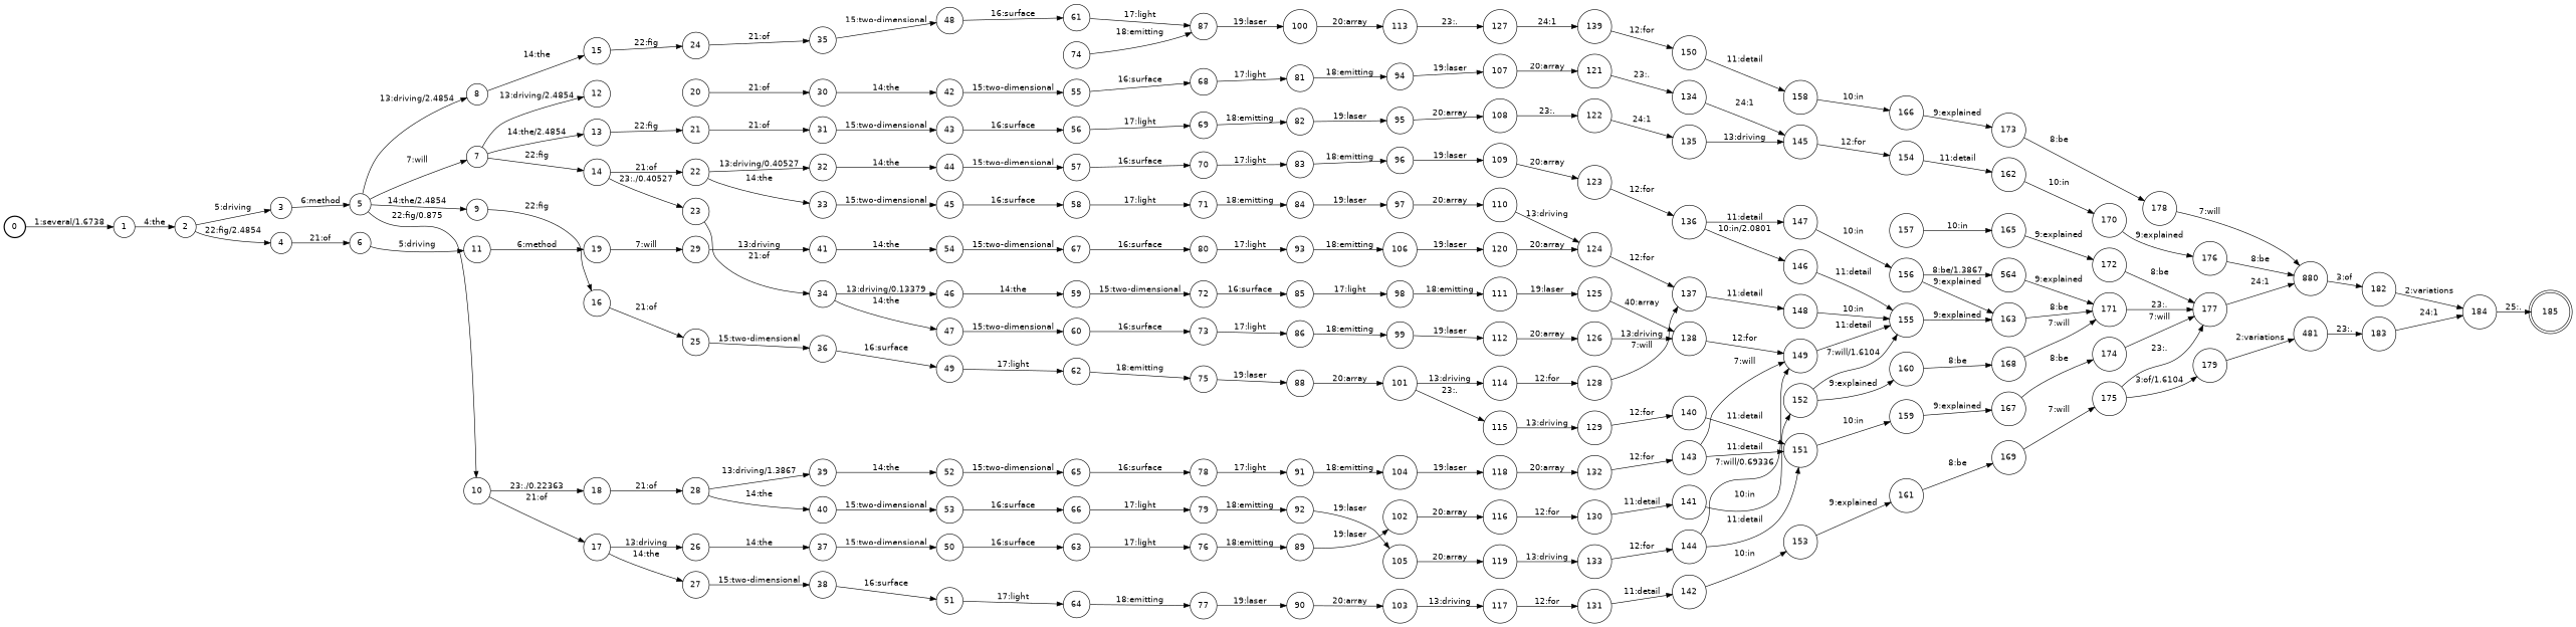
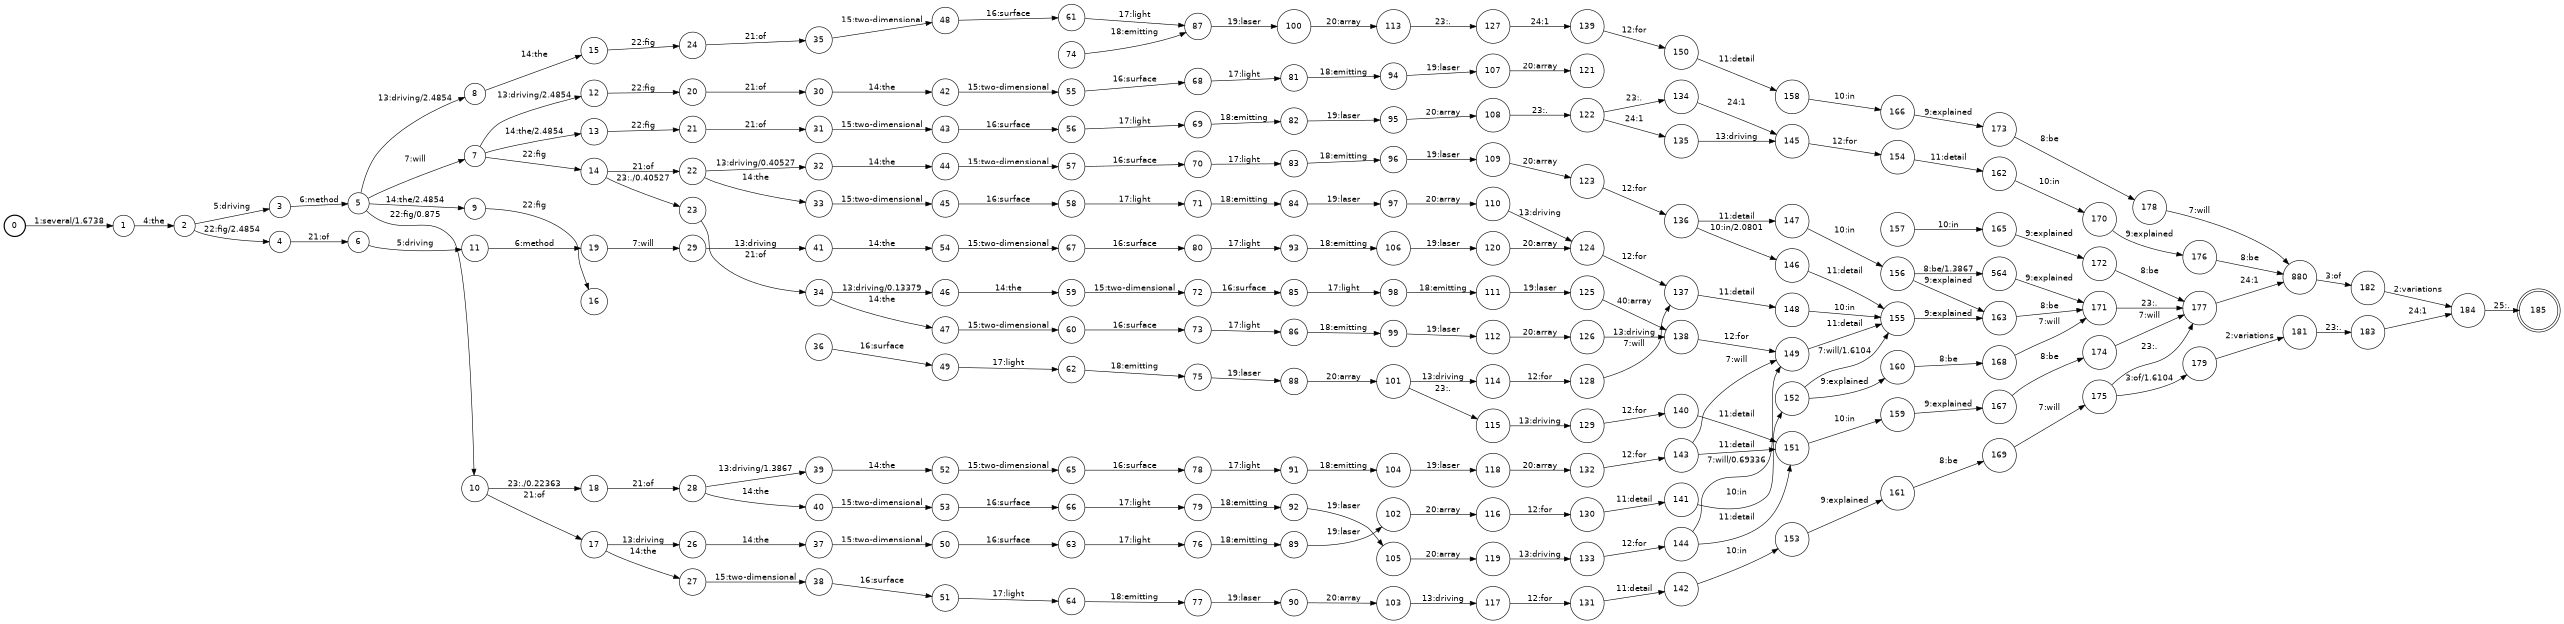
  digraph {
    fontname="DejaVu Sans"
    nodesep=0.25
    rankdir=LR
    ranksep=0.4
    node [fontname="DejaVu Sans" fontsize=14 shape=circle style=solid]
    edge [fontname="DejaVu Sans" fontsize=14]
    n1 [label=0 style=bold]
    n2 [label=1]
    n3 [label=2]
    n4 [label=3]
    n5 [label=4]
    n6 [label=5]
    n7 [label=6]
    n8 [label=9]
    n9 [label=8]
    n10 [label=7]
    n11 [label=10]
    n12 [label=11]
    n13 [label=16]
    n14 [label=15]
    n15 [label=13]
    n16 [label=12]
    n17 [label=14]
    n18 [label=17]
    n19 [label=18]
    n20 [label=19]
-   n21 [label=25]
    n22 [label=24]
    n23 [label=21]
    n24 [label=20]
    n25 [label=22]
    n26 [label=23]
    n27 [label=27]
    n28 [label=26]
    n29 [label=28]
    n30 [label=29]
    n31 [label=31]
    n32 [label=30]
    n33 [label=33]
    n34 [label=32]
    n35 [label=34]
    n36 [label=35]
    n37 [label=36]
    n38 [label=38]
    n39 [label=37]
    n40 [label=40]
    n41 [label=39]
    n42 [label=41]
    n43 [label=42]
    n44 [label=43]
    n45 [label=45]
    n46 [label=44]
    n47 [label=47]
    n48 [label=46]
    n49 [label=48]
    n50 [label=49]
    n51 [label=51]
    n52 [label=50]
    n53 [label=53]
    n54 [label=52]
    n55 [label=54]
    n56 [label=55]
    n57 [label=56]
    n58 [label=58]
    n59 [label=57]
    n60 [label=60]
    n61 [label=59]
    n62 [label=61]
    n63 [label=62]
    n64 [label=63]
    n65 [label=64]
    n66 [label=66]
    n67 [label=65]
    n68 [label=67]
    n69 [label=68]
    n70 [label=69]
    n71 [label=70]
    n72 [label=71]
    n73 [label=73]
    n74 [label=72]
    n75 [label=87]
    n76 [label=75]
    n77 [label=76]
    n78 [label=77]
    n79 [label=78]
    n80 [label=79]
    n81 [label=80]
    n82 [label=81]
    n83 [label=82]
    n84 [label=83]
    n85 [label=84]
    n86 [label=85]
    n87 [label=86]
    n88 [label=74]
    n89 [label=88]
    n90 [label=89]
    n91 [label=90]
    n92 [label=91]
    n93 [label=92]
    n94 [label=93]
    n95 [label=94]
    n96 [label=95]
    n97 [label=96]
    n98 [label=97]
    n99 [label=98]
    n100 [label=99]
    n101 [label=100]
    n102 [label=101]
    n103 [label=102]
    n104 [label=103]
    n105 [label=104]
    n106 [label=105]
    n107 [label=106]
    n108 [label=107]
    n109 [label=108]
    n110 [label=109]
    n111 [label=110]
    n112 [label=111]
    n113 [label=112]
    n114 [label=113]
    n115 [label=114]
    n116 [label=115]
    n117 [label=116]
    n118 [label=117]
    n119 [label=118]
    n120 [label=119]
    n121 [label=120]
    n122 [label=121]
    n123 [label=122]
    n124 [label=123]
    n125 [label=124]
    n126 [label=125]
    n127 [label=126]
    n128 [label=127]
    n129 [label=128]
    n130 [label=129]
    n131 [label=130]
    n132 [label=131]
    n133 [label=132]
    n134 [label=133]
    n135 [label=134]
    n136 [label=135]
    n137 [label=136]
    n138 [label=137]
    n139 [label=138]
    n140 [label=139]
    n141 [label=140]
    n142 [label=141]
    n143 [label=142]
    n144 [label=143]
    n145 [label=144]
    n146 [label=145]
    n147 [label=146]
    n148 [label=147]
    n149 [label=148]
    n150 [label=149]
    n151 [label=150]
    n152 [label=151]
    n153 [label=152]
    n154 [label=153]
    n155 [label=154]
    n156 [label=155]
    n157 [label=156]
    n158 [label=158]
    n159 [label=159]
    n160 [label=160]
    n161 [label=161]
    n162 [label=162]
    n163 [label=163]
    n164 [label=564]
    n165 [label=157]
    n166 [label=165]
    n167 [label=166]
    n168 [label=167]
    n169 [label=168]
    n170 [label=169]
    n171 [label=170]
    n172 [label=171]
    n173 [label=172]
    n174 [label=173]
    n175 [label=174]
    n176 [label=175]
    n177 [label=176]
    n178 [label=177]
    n179 [label=178]
    n180 [label=179]
    n181 [label=880]
-   n182 [label=481]
+   n182 [label=181]
    n183 [label=182]
    n184 [label=183]
    n185 [label=184]
    n186 [label=185 shape=doublecircle]
    n1 -> n2 [label="1:several/1.6738"]
    n2 -> n3 [label="4:the"]
    n3 -> n4 [label="5:driving"]
    n3 -> n5 [label="22:fig/2.4854"]
    n4 -> n6 [label="6:method"]
    n5 -> n7 [label="21:of"]
    n6 -> n8 [label="14:the/2.4854"]
    n6 -> n9 [label="13:driving/2.4854"]
    n6 -> n10 [label="7:will"]
    n6 -> n11 [label="22:fig/0.875"]
    n7 -> n12 [label="5:driving"]
    n8 -> n13 [label="22:fig"]
    n9 -> n14 [label="14:the"]
    n10 -> n15 [label="14:the/2.4854"]
    n10 -> n16 [label="13:driving/2.4854"]
    n10 -> n17 [label="22:fig"]
    n11 -> n18 [label="21:of"]
    n11 -> n19 [label="23:./0.22363"]
    n12 -> n20 [label="6:method"]
-   n13 -> n21 [label="21:of"]
    n14 -> n22 [label="22:fig"]
    n15 -> n23 [label="22:fig"]
+   n16 -> n24 [label="22:fig"]
    n17 -> n25 [label="21:of"]
    n17 -> n26 [label="23:./0.40527"]
    n18 -> n27 [label="14:the"]
    n18 -> n28 [label="13:driving"]
    n19 -> n29 [label="21:of"]
    n20 -> n30 [label="7:will"]
-   n21 -> n37 [label="15:two-dimensional"]
    n22 -> n36 [label="21:of"]
    n23 -> n31 [label="21:of"]
    n24 -> n32 [label="21:of"]
    n25 -> n33 [label="14:the"]
    n25 -> n34 [label="13:driving/0.40527"]
    n26 -> n35 [label="21:of"]
    n27 -> n38 [label="15:two-dimensional"]
    n28 -> n39 [label="14:the"]
    n29 -> n40 [label="14:the"]
    n29 -> n41 [label="13:driving/1.3867"]
    n30 -> n42 [label="13:driving"]
    n31 -> n44 [label="15:two-dimensional"]
    n32 -> n43 [label="14:the"]
    n33 -> n45 [label="15:two-dimensional"]
    n34 -> n46 [label="14:the"]
    n35 -> n47 [label="14:the"]
    n35 -> n48 [label="13:driving/0.13379"]
    n36 -> n49 [label="15:two-dimensional"]
    n37 -> n50 [label="16:surface"]
    n38 -> n51 [label="16:surface"]
    n39 -> n52 [label="15:two-dimensional"]
    n40 -> n53 [label="15:two-dimensional"]
    n41 -> n54 [label="14:the"]
    n42 -> n55 [label="14:the"]
    n43 -> n56 [label="15:two-dimensional"]
    n44 -> n57 [label="16:surface"]
    n45 -> n58 [label="16:surface"]
    n46 -> n59 [label="15:two-dimensional"]
    n47 -> n60 [label="15:two-dimensional"]
    n48 -> n61 [label="14:the"]
    n49 -> n62 [label="16:surface"]
    n50 -> n63 [label="17:light"]
    n51 -> n65 [label="17:light"]
    n52 -> n64 [label="16:surface"]
    n53 -> n66 [label="16:surface"]
    n54 -> n67 [label="15:two-dimensional"]
    n55 -> n68 [label="15:two-dimensional"]
    n56 -> n69 [label="16:surface"]
    n57 -> n70 [label="17:light"]
    n58 -> n72 [label="17:light"]
    n59 -> n71 [label="16:surface"]
    n60 -> n73 [label="16:surface"]
    n61 -> n74 [label="15:two-dimensional"]
    n62 -> n75 [label="17:light"]
    n63 -> n76 [label="18:emitting"]
    n64 -> n77 [label="17:light"]
    n65 -> n78 [label="18:emitting"]
    n66 -> n80 [label="17:light"]
    n67 -> n79 [label="16:surface"]
    n68 -> n81 [label="16:surface"]
    n69 -> n82 [label="17:light"]
    n70 -> n83 [label="18:emitting"]
    n71 -> n84 [label="17:light"]
    n72 -> n85 [label="18:emitting"]
    n73 -> n87 [label="17:light"]
    n74 -> n86 [label="16:surface"]
    n75 -> n101 [label="19:laser"]
    n76 -> n89 [label="19:laser"]
    n77 -> n90 [label="18:emitting"]
    n78 -> n91 [label="19:laser"]
    n79 -> n92 [label="17:light"]
    n80 -> n93 [label="18:emitting"]
    n81 -> n94 [label="17:light"]
    n82 -> n95 [label="18:emitting"]
    n83 -> n96 [label="19:laser"]
    n84 -> n97 [label="18:emitting"]
    n85 -> n98 [label="19:laser"]
    n86 -> n99 [label="17:light"]
    n87 -> n100 [label="18:emitting"]
    n88 -> n75 [label="18:emitting"]
    n89 -> n102 [label="20:array"]
    n90 -> n103 [label="19:laser"]
    n91 -> n104 [label="20:array"]
    n92 -> n105 [label="18:emitting"]
    n93 -> n106 [label="19:laser"]
    n94 -> n107 [label="18:emitting"]
    n95 -> n108 [label="19:laser"]
    n96 -> n109 [label="20:array"]
    n97 -> n110 [label="19:laser"]
    n98 -> n111 [label="20:array"]
    n99 -> n112 [label="18:emitting"]
    n100 -> n113 [label="19:laser"]
    n101 -> n114 [label="20:array"]
    n102 -> n115 [label="13:driving"]
    n102 -> n116 [label="23:."]
    n103 -> n117 [label="20:array"]
    n104 -> n118 [label="13:driving"]
    n105 -> n119 [label="19:laser"]
    n106 -> n120 [label="20:array"]
    n107 -> n121 [label="19:laser"]
    n108 -> n122 [label="20:array"]
    n109 -> n123 [label="23:."]
    n110 -> n124 [label="20:array"]
    n111 -> n125 [label="13:driving"]
    n112 -> n126 [label="19:laser"]
    n113 -> n127 [label="20:array"]
    n114 -> n128 [label="23:."]
    n115 -> n129 [label="12:for"]
    n116 -> n130 [label="13:driving"]
    n117 -> n131 [label="12:for"]
    n118 -> n132 [label="12:for"]
    n119 -> n133 [label="20:array"]
    n120 -> n134 [label="13:driving"]
    n121 -> n125 [label="20:array"]
-   n122 -> n135 [label="23:."]
+   n123 -> n135 [label="23:."]
    n123 -> n136 [label="24:1"]
    n124 -> n137 [label="12:for"]
    n125 -> n138 [label="12:for"]
    n126 -> n139 [label="40:array"]
    n127 -> n139 [label="13:driving"]
    n128 -> n140 [label="24:1"]
    n129 -> n138 [label="7:will"]
    n130 -> n141 [label="12:for"]
    n131 -> n142 [label="11:detail"]
    n132 -> n143 [label="11:detail"]
    n133 -> n144 [label="12:for"]
    n134 -> n145 [label="12:for"]
    n135 -> n146 [label="24:1"]
    n136 -> n146 [label="13:driving"]
    n137 -> n147 [label="10:in/2.0801"]
    n137 -> n148 [label="11:detail"]
    n138 -> n149 [label="11:detail"]
    n139 -> n150 [label="12:for"]
    n140 -> n151 [label="12:for"]
    n141 -> n152 [label="11:detail"]
    n142 -> n153 [label="10:in"]
    n143 -> n154 [label="10:in"]
    n144 -> n150 [label="7:will"]
    n144 -> n152 [label="11:detail"]
    n145 -> n150 [label="7:will/0.69336"]
    n145 -> n152 [label="11:detail"]
    n146 -> n155 [label="12:for"]
    n147 -> n156 [label="11:detail"]
    n148 -> n157 [label="10:in"]
    n149 -> n156 [label="10:in"]
    n150 -> n156 [label="11:detail"]
    n151 -> n158 [label="11:detail"]
    n152 -> n159 [label="10:in"]
    n153 -> n156 [label="7:will/1.6104"]
    n153 -> n160 [label="9:explained"]
    n154 -> n161 [label="9:explained"]
    n155 -> n162 [label="11:detail"]
    n156 -> n163 [label="9:explained"]
    n157 -> n163 [label="9:explained"]
    n157 -> n164 [label="8:be/1.3867"]
    n158 -> n167 [label="10:in"]
    n159 -> n168 [label="9:explained"]
    n160 -> n169 [label="8:be"]
    n161 -> n170 [label="8:be"]
    n162 -> n171 [label="10:in"]
    n163 -> n172 [label="8:be"]
    n164 -> n172 [label="9:explained"]
    n165 -> n166 [label="10:in"]
    n166 -> n173 [label="9:explained"]
    n167 -> n174 [label="9:explained"]
    n168 -> n175 [label="8:be"]
    n169 -> n172 [label="7:will"]
    n170 -> n176 [label="7:will"]
    n171 -> n177 [label="9:explained"]
    n172 -> n178 [label="23:."]
    n173 -> n178 [label="8:be"]
    n174 -> n179 [label="8:be"]
    n175 -> n178 [label="7:will"]
    n176 -> n178 [label="23:."]
    n176 -> n180 [label="3:of/1.6104"]
    n177 -> n181 [label="8:be"]
    n178 -> n181 [label="24:1"]
    n179 -> n181 [label="7:will"]
    n180 -> n182 [label="2:variations"]
    n181 -> n183 [label="3:of"]
    n182 -> n184 [label="23:."]
    n183 -> n185 [label="2:variations"]
    n184 -> n185 [label="24:1"]
    n185 -> n186 [label="25:."]
  }
